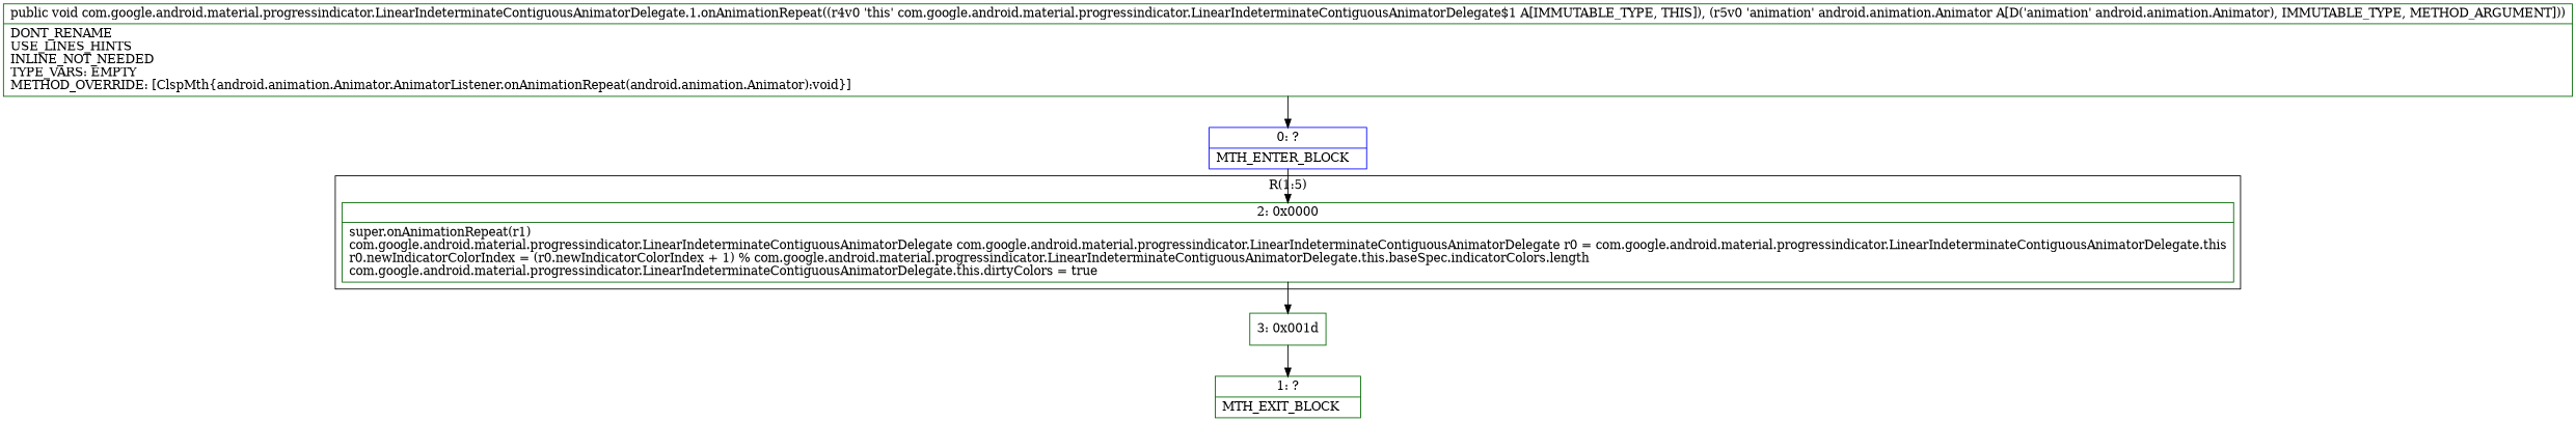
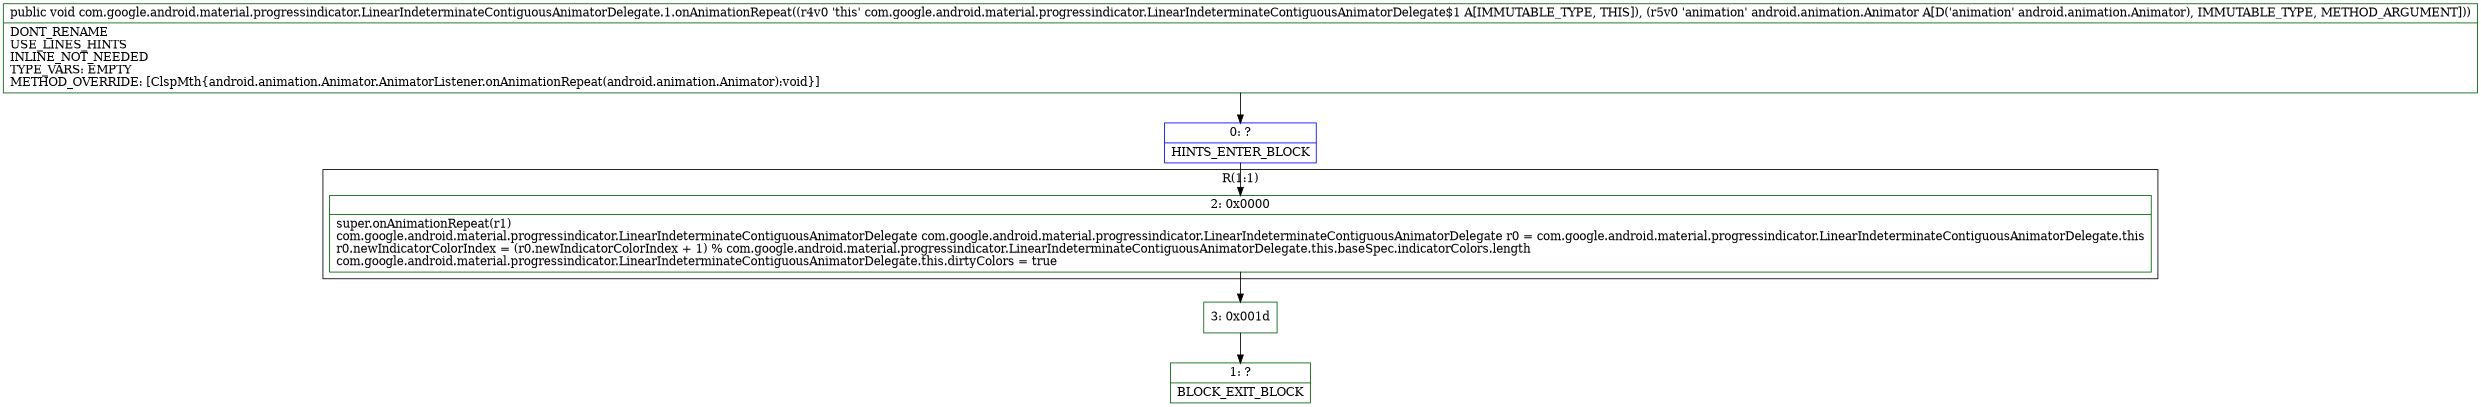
  digraph {
    node [color=darkgreen shape=record]
    n1 [label="{2\:\ 0x0000|super.onAnimationRepeat(r1)\lcom.google.android.material.progressindicator.LinearIndeterminateContiguousAnimatorDelegate com.google.android.material.progressindicator.LinearIndeterminateContiguousAnimatorDelegate r0 = com.google.android.material.progressindicator.LinearIndeterminateContiguousAnimatorDelegate.this\lr0.newIndicatorColorIndex = (r0.newIndicatorColorIndex + 1) % com.google.android.material.progressindicator.LinearIndeterminateContiguousAnimatorDelegate.this.baseSpec.indicatorColors.length\lcom.google.android.material.progressindicator.LinearIndeterminateContiguousAnimatorDelegate.this.dirtyColors = true\l}"]
    n2 [label="{3\:\ 0x001d}"]
-   n3 [label="{1\:\ ?|MTH_EXIT_BLOCK\l}"]
-   n4 [color=blue label="{0\:\ ?|MTH_ENTER_BLOCK\l}"]
+   n3 [label="{1\:\ ?|BLOCK_EXIT_BLOCK\l}"]
+   n4 [color=blue label="{0\:\ ?|HINTS_ENTER_BLOCK\l}"]
    n5 [label="{public void com.google.android.material.progressindicator.LinearIndeterminateContiguousAnimatorDelegate.1.onAnimationRepeat((r4v0 'this' com.google.android.material.progressindicator.LinearIndeterminateContiguousAnimatorDelegate$1 A[IMMUTABLE_TYPE, THIS]), (r5v0 'animation' android.animation.Animator A[D('animation' android.animation.Animator), IMMUTABLE_TYPE, METHOD_ARGUMENT]))  | DONT_RENAME\lUSE_LINES_HINTS\lINLINE_NOT_NEEDED\lTYPE_VARS: EMPTY\lMETHOD_OVERRIDE: [ClspMth\{android.animation.Animator.AnimatorListener.onAnimationRepeat(android.animation.Animator):void\}]\l}"]
    subgraph cluster_1 {
-     label="R(1:5)"
+     label="R(1:1)"
      n1
    }
    n1 -> n2
    n2 -> n3
    n4 -> n1
    n5 -> n4
  }
